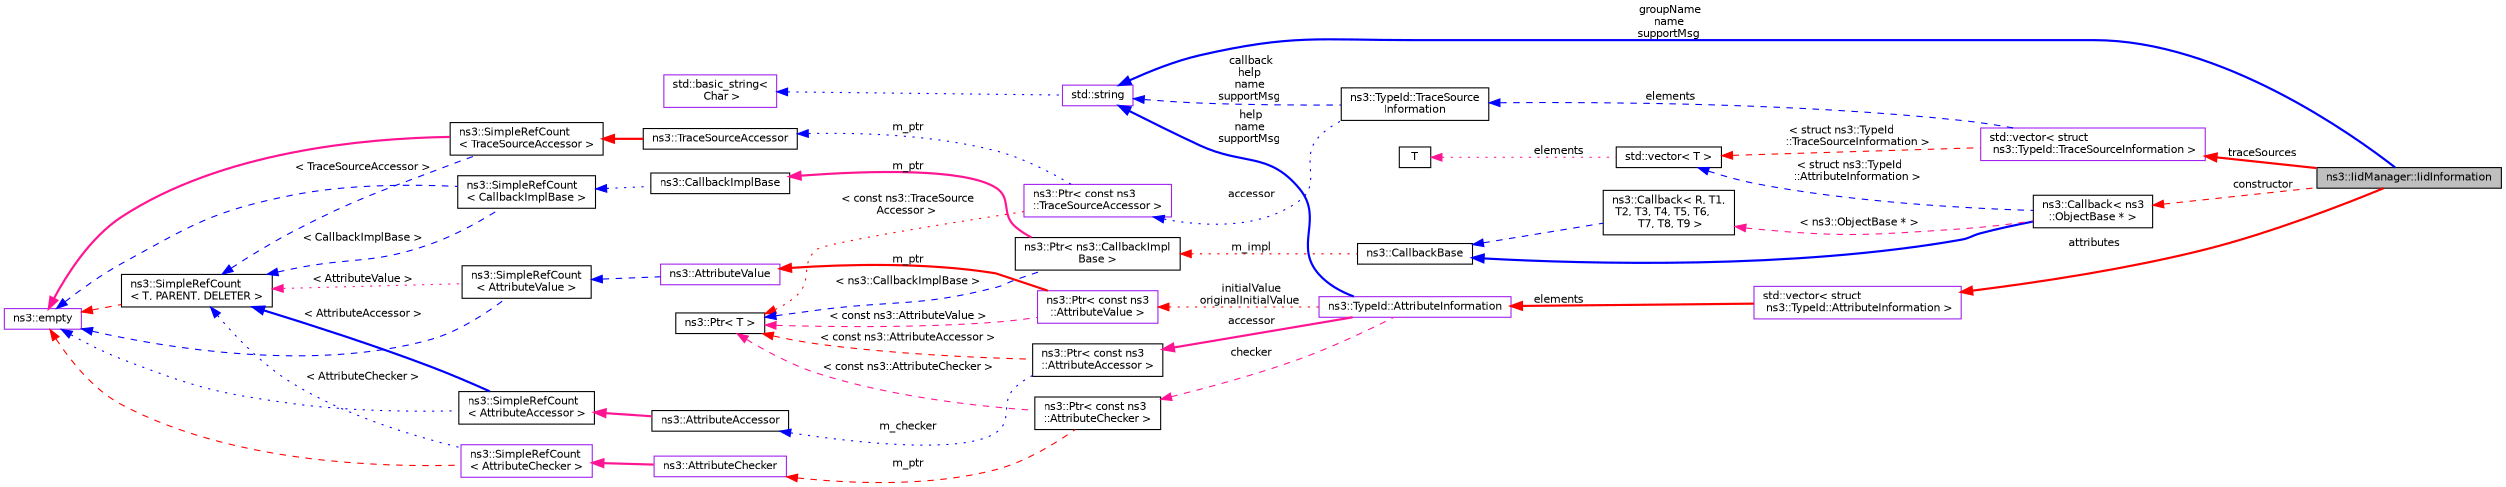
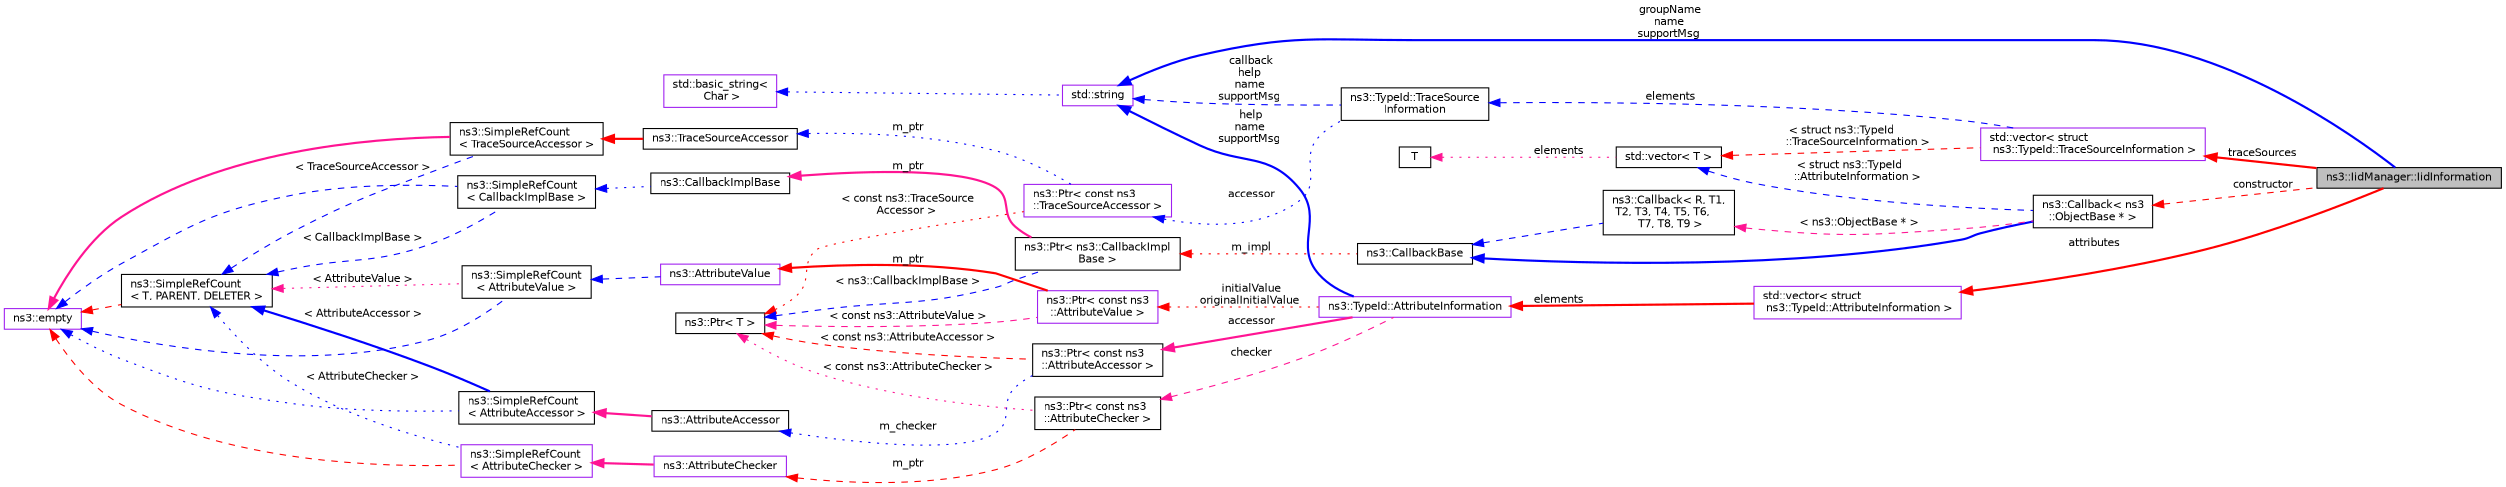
  digraph {
    rankdir=LR
    node [color=black fillcolor=white fontname=Helvetica fontsize=10 shape=record style=filled]
    edge [color=blue dir=back fontname=Helvetica fontsize=10 labelfontname=Helvetica labelfontsize=10 style=dashed]
    n1 [fillcolor=grey75 fontcolor=black height=0.2 label="ns3::IidManager::IidInformation" width=0.4]
    n2 [color=purple height=0.2 label="std::vector\< struct\l ns3::TypeId::TraceSourceInformation \>" width=0.4]
    n3 [height=0.2 label="ns3::TypeId::TraceSource\lInformation" width=0.4]
    n4 [color=purple height=0.2 label="ns3::Ptr\< const ns3\l::TraceSourceAccessor \>" width=0.4]
    n5 [height=0.2 label="ns3::TraceSourceAccessor" width=0.4]
    n6 [height=0.2 label="ns3::SimpleRefCount\l\< TraceSourceAccessor \>" width=0.4]
    n7 [color=purple height=0.2 label="ns3::empty" width=0.4]
    n8 [height=0.2 label="ns3::SimpleRefCount\l\< T, PARENT, DELETER \>" width=0.4]
    n9 [height=0.2 label="ns3::SimpleRefCount\l\< AttributeValue \>" width=0.4]
    n10 [height=0.2 label="ns3::SimpleRefCount\l\< AttributeAccessor \>" width=0.4]
    n11 [color=purple height=0.2 label="ns3::SimpleRefCount\l\< AttributeChecker \>" width=0.4]
    n12 [height=0.2 label="ns3::SimpleRefCount\l\< CallbackImplBase \>" width=0.4]
    n13 [color=purple height=0.2 label="ns3::AttributeValue" width=0.4]
    n14 [height=0.2 label="ns3::AttributeAccessor" width=0.4]
    n15 [color=purple height=0.2 label="ns3::AttributeChecker" width=0.4]
    n16 [height=0.2 label="ns3::CallbackImplBase" width=0.4]
    n17 [height=0.2 label="ns3::Ptr\< T \>" width=0.4]
    n18 [color=purple height=0.2 label="ns3::Ptr\< const ns3\l::AttributeValue \>" width=0.4]
    n19 [height=0.2 label="ns3::Ptr\< const ns3\l::AttributeAccessor \>" width=0.4]
    n20 [height=0.2 label="ns3::Ptr\< const ns3\l::AttributeChecker \>" width=0.4]
    n21 [height=0.2 label="ns3::Ptr\< ns3::CallbackImpl\lBase \>" width=0.4]
    n22 [color=purple height=0.2 label="ns3::TypeId::AttributeInformation" width=0.4]
    n23 [height=0.2 label="ns3::CallbackBase" width=0.4]
    n24 [color=purple height=0.2 label="std::string" width=0.4]
    n25 [color=purple height=0.2 label="std::vector\< struct\l ns3::TypeId::AttributeInformation \>" width=0.4]
    n26 [color=purple height=0.2 label="std::basic_string\<\l Char \>" width=0.4]
    n27 [height=0.2 label="std::vector\< T \>" width=0.4]
    n28 [height=0.2 label="ns3::Callback\< ns3\l::ObjectBase * \>" width=0.4]
    n29 [height=0.2 label=T width=0.4]
    n30 [height=0.2 label="ns3::Callback\< R, T1,\l T2, T3, T4, T5, T6,\l T7, T8, T9 \>" width=0.4]
    n2 -> n1 [color=red label=" traceSources" style=bold]
    n3 -> n2 [label=" elements"]
    n4 -> n3 [label=" accessor" style=dotted]
    n5 -> n4 [label=" m_ptr" style=dotted]
    n6 -> n5 [color=red style=bold]
    n7 -> n6 [color=deeppink style=bold]
    n7 -> n8 [color=red]
    n7 -> n9
    n7 -> n10 [style=dotted]
    n7 -> n11 [color=red]
    n7 -> n12
    n8 -> n6 [label=" \< TraceSourceAccessor \>"]
    n8 -> n9 [color=deeppink label=" \< AttributeValue \>" style=dotted]
    n8 -> n10 [label=" \< AttributeAccessor \>" style=bold]
    n8 -> n11 [label=" \< AttributeChecker \>" style=dotted]
    n8 -> n12 [label=" \< CallbackImplBase \>"]
    n9 -> n13
    n10 -> n14 [color=deeppink style=bold]
    n11 -> n15 [color=deeppink style=bold]
    n12 -> n16 [style=dotted]
    n13 -> n18 [color=red label=" m_ptr" style=bold]
    n14 -> n19 [label=" m_checker" style=dotted]
    n15 -> n20 [color=red label=" m_ptr"]
    n16 -> n21 [color=deeppink label=" m_ptr" style=bold]
    n17 -> n4 [color=red label=" \< const ns3::TraceSource\lAccessor \>" style=dotted]
    n17 -> n18 [color=deeppink label=" \< const ns3::AttributeValue \>"]
    n17 -> n19 [color=red label=" \< const ns3::AttributeAccessor \>"]
-   n17 -> n20 [color=deeppink label=" \< const ns3::AttributeChecker \>"]
+   n17 -> n20 [color=deeppink label=" \< const ns3::AttributeChecker \>" style=dotted]
    n17 -> n21 [label=" \< ns3::CallbackImplBase \>"]
    n18 -> n22 [color=red label=" initialValue\noriginalInitialValue" style=dotted]
    n19 -> n22 [color=deeppink label=" accessor" style=bold]
    n20 -> n22 [color=deeppink label=" checker"]
    n21 -> n23 [color=red label=" m_impl" style=dotted]
    n22 -> n25 [color=red label=" elements" style=bold]
    n23 -> n28 [style=bold]
    n23 -> n30
    n24 -> n1 [label=" groupName\nname\nsupportMsg" style=bold]
    n24 -> n3 [label=" callback\nhelp\nname\nsupportMsg"]
    n24 -> n22 [label=" help\nname\nsupportMsg" style=bold]
    n25 -> n1 [color=red label=" attributes" style=bold]
    n26 -> n24 [style=dotted]
    n27 -> n2 [color=red label=" \< struct ns3::TypeId\l::TraceSourceInformation \>"]
    n27 -> n28 [label=" \< struct ns3::TypeId\l::AttributeInformation \>"]
    n28 -> n1 [color=red label=" constructor"]
    n29 -> n27 [color=deeppink label=" elements" style=dotted]
    n30 -> n28 [color=deeppink label=" \< ns3::ObjectBase * \>"]
  }
